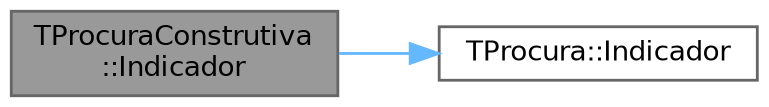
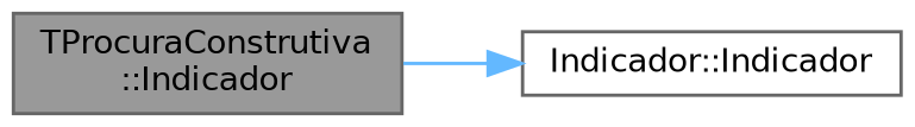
  digraph {
    rankdir=LR
    node [fontname=Helvetica fontsize=10 shape=box style=filled]
    n1 [color=gray40 fillcolor=grey60 fontcolor=black height=0.2 label="TProcuraConstrutiva\l::Indicador" width=0.4]
-   n2 [color=grey40 fillcolor=white height=0.2 label="TProcura::Indicador" width=0.4]
+   n2 [color=grey40 fillcolor=white height=0.2 label="Indicador::Indicador" width=0.4]
    n1 -> n2 [color=steelblue1 fontname=Helvetica fontsize=10 labelfontname=Helvetica labelfontsize=10 style=solid]
  }
